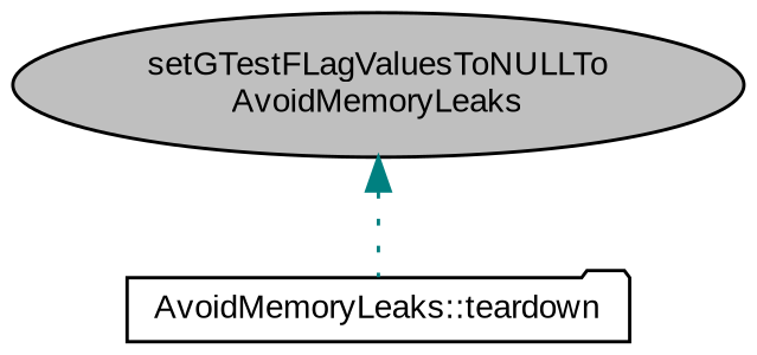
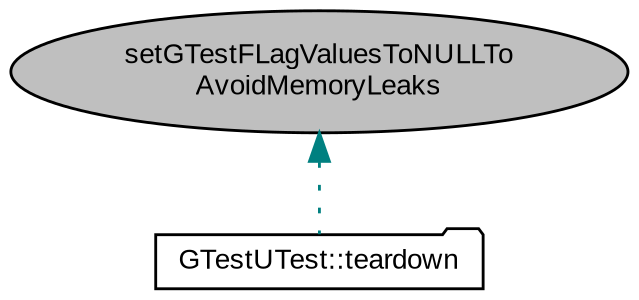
  digraph {
    rankdir=TB
    fontname="Liberation Sans"
    node [color=black fontname="Liberation Sans" fontsize=10 style=filled]
    n1 [fillcolor=grey75 fontcolor=black height=0.2 label="setGTestFLagValuesToNULLTo\lAvoidMemoryLeaks" shape=ellipse width=0.4]
-   n2 [fillcolor=white height=0.2 label="AvoidMemoryLeaks::teardown" shape=folder width=0.4]
+   n2 [fillcolor=white height=0.2 label="GTestUTest::teardown" shape=folder width=0.4]
    n1 -> n2 [color=teal dir=back fontname="Liberation Sans" fontsize=10 labelfontname=Helvetica labelfontsize=10 style=dotted]
  }
